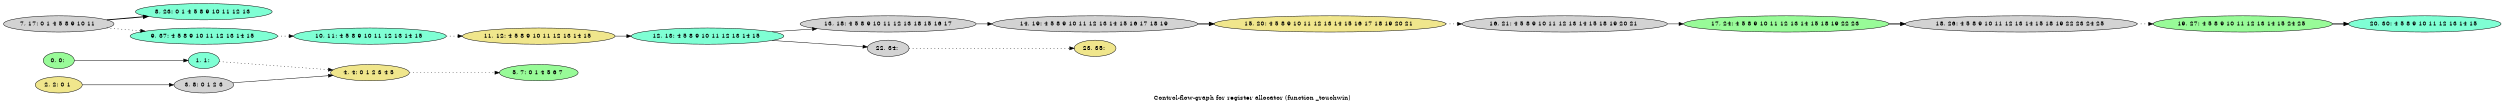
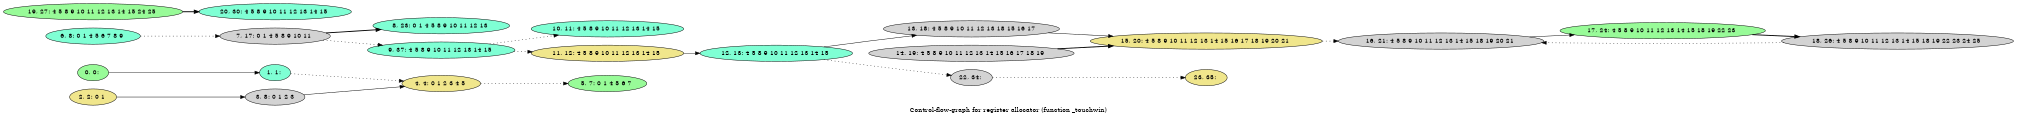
  digraph {
    label="Control-flow-graph for register allocator (function _touchwin)"
    rankdir=LR
    node [fillcolor=aquamarine style=filled]
    edge [style=dotted]
    n1 [fillcolor=palegreen label="0, 0: "]
    n2 [label="1, 1: "]
    n3 [fillcolor=khaki label="4, 4: 0 1 2 3 4 5 "]
    n4 [fillcolor=khaki label="2, 2: 0 1 "]
    n5 [fillcolor=lightgrey label="3, 8: 0 1 2 3"]
    n6 [fillcolor=palegreen label="5, 7: 0 1 4 5 6 7 "]
+   n7 [label="6, 8: 0 1 4 5 6 7 8 9 "]
    n8 [fillcolor=lightgrey label="7, 17: 0 1 4 5 8 9 10 11 "]
    n9 [label="8, 23: 0 1 4 5 8 9 10 11 12 13 "]
    n10 [label="9, 37: 4 5 8 9 10 11 12 13 14 15 "]
    n11 [label="10, 11: 4 5 8 9 10 11 12 13 14 15 "]
    n12 [fillcolor=khaki label="11, 12: 4 5 8 9 10 11 12 13 14 15 "]
    n13 [label="12, 13: 4 5 8 9 10 11 12 13 14 15 "]
    n14 [fillcolor=lightgrey label="13, 18: 4 5 8 9 10 11 12 13 18 15 16 17"]
    n15 [fillcolor=lightgrey label="22, 34: "]
    n16 [fillcolor=lightgrey label="14, 19: 4 5 8 9 10 11 12 13 14 15 16 17 18 19 "]
    n17 [fillcolor=khaki label="23, 35: "]
    n18 [fillcolor=khaki label="15, 20: 4 5 8 9 10 11 12 13 14 15 16 17 18 19 20 21 "]
    n19 [fillcolor=lightgrey label="16, 21: 4 5 8 9 10 11 12 13 14 15 18 19 20 21 "]
    n20 [fillcolor=palegreen label="17, 24: 4 5 8 9 10 11 12 13 14 15 18 19 22 23 "]
    n21 [fillcolor=lightgrey label="18, 26: 4 5 8 9 10 11 12 13 14 15 18 19 22 23 24 25 "]
    n22 [fillcolor=palegreen label="19, 27: 4 5 8 9 10 11 12 13 14 15 24 25 "]
    n23 [label="20, 30: 4 5 8 9 10 11 12 13 14 15 "]
    n1 -> n2 [style=solid]
    n2 -> n3
    n3 -> n6
    n4 -> n5 [style=solid]
    n5 -> n3 [style=solid]
+   n7 -> n8
    n8 -> n9 [style=bold]
    n8 -> n10
    n10 -> n11
-   n11 -> n12
+   n10 -> n12
    n12 -> n13 [style=solid]
    n13 -> n14 [style=solid]
-   n13 -> n15 [style=solid]
-   n14 -> n16 [style=solid]
+   n13 -> n15
+   n14 -> n18 [style=solid]
    n15 -> n17
    n16 -> n18 [style=bold]
    n18 -> n19
    n19 -> n20 [style=solid]
    n20 -> n21 [style=bold]
-   n21 -> n22
+   n21 -> n19
    n22 -> n23 [style=bold]
  }
